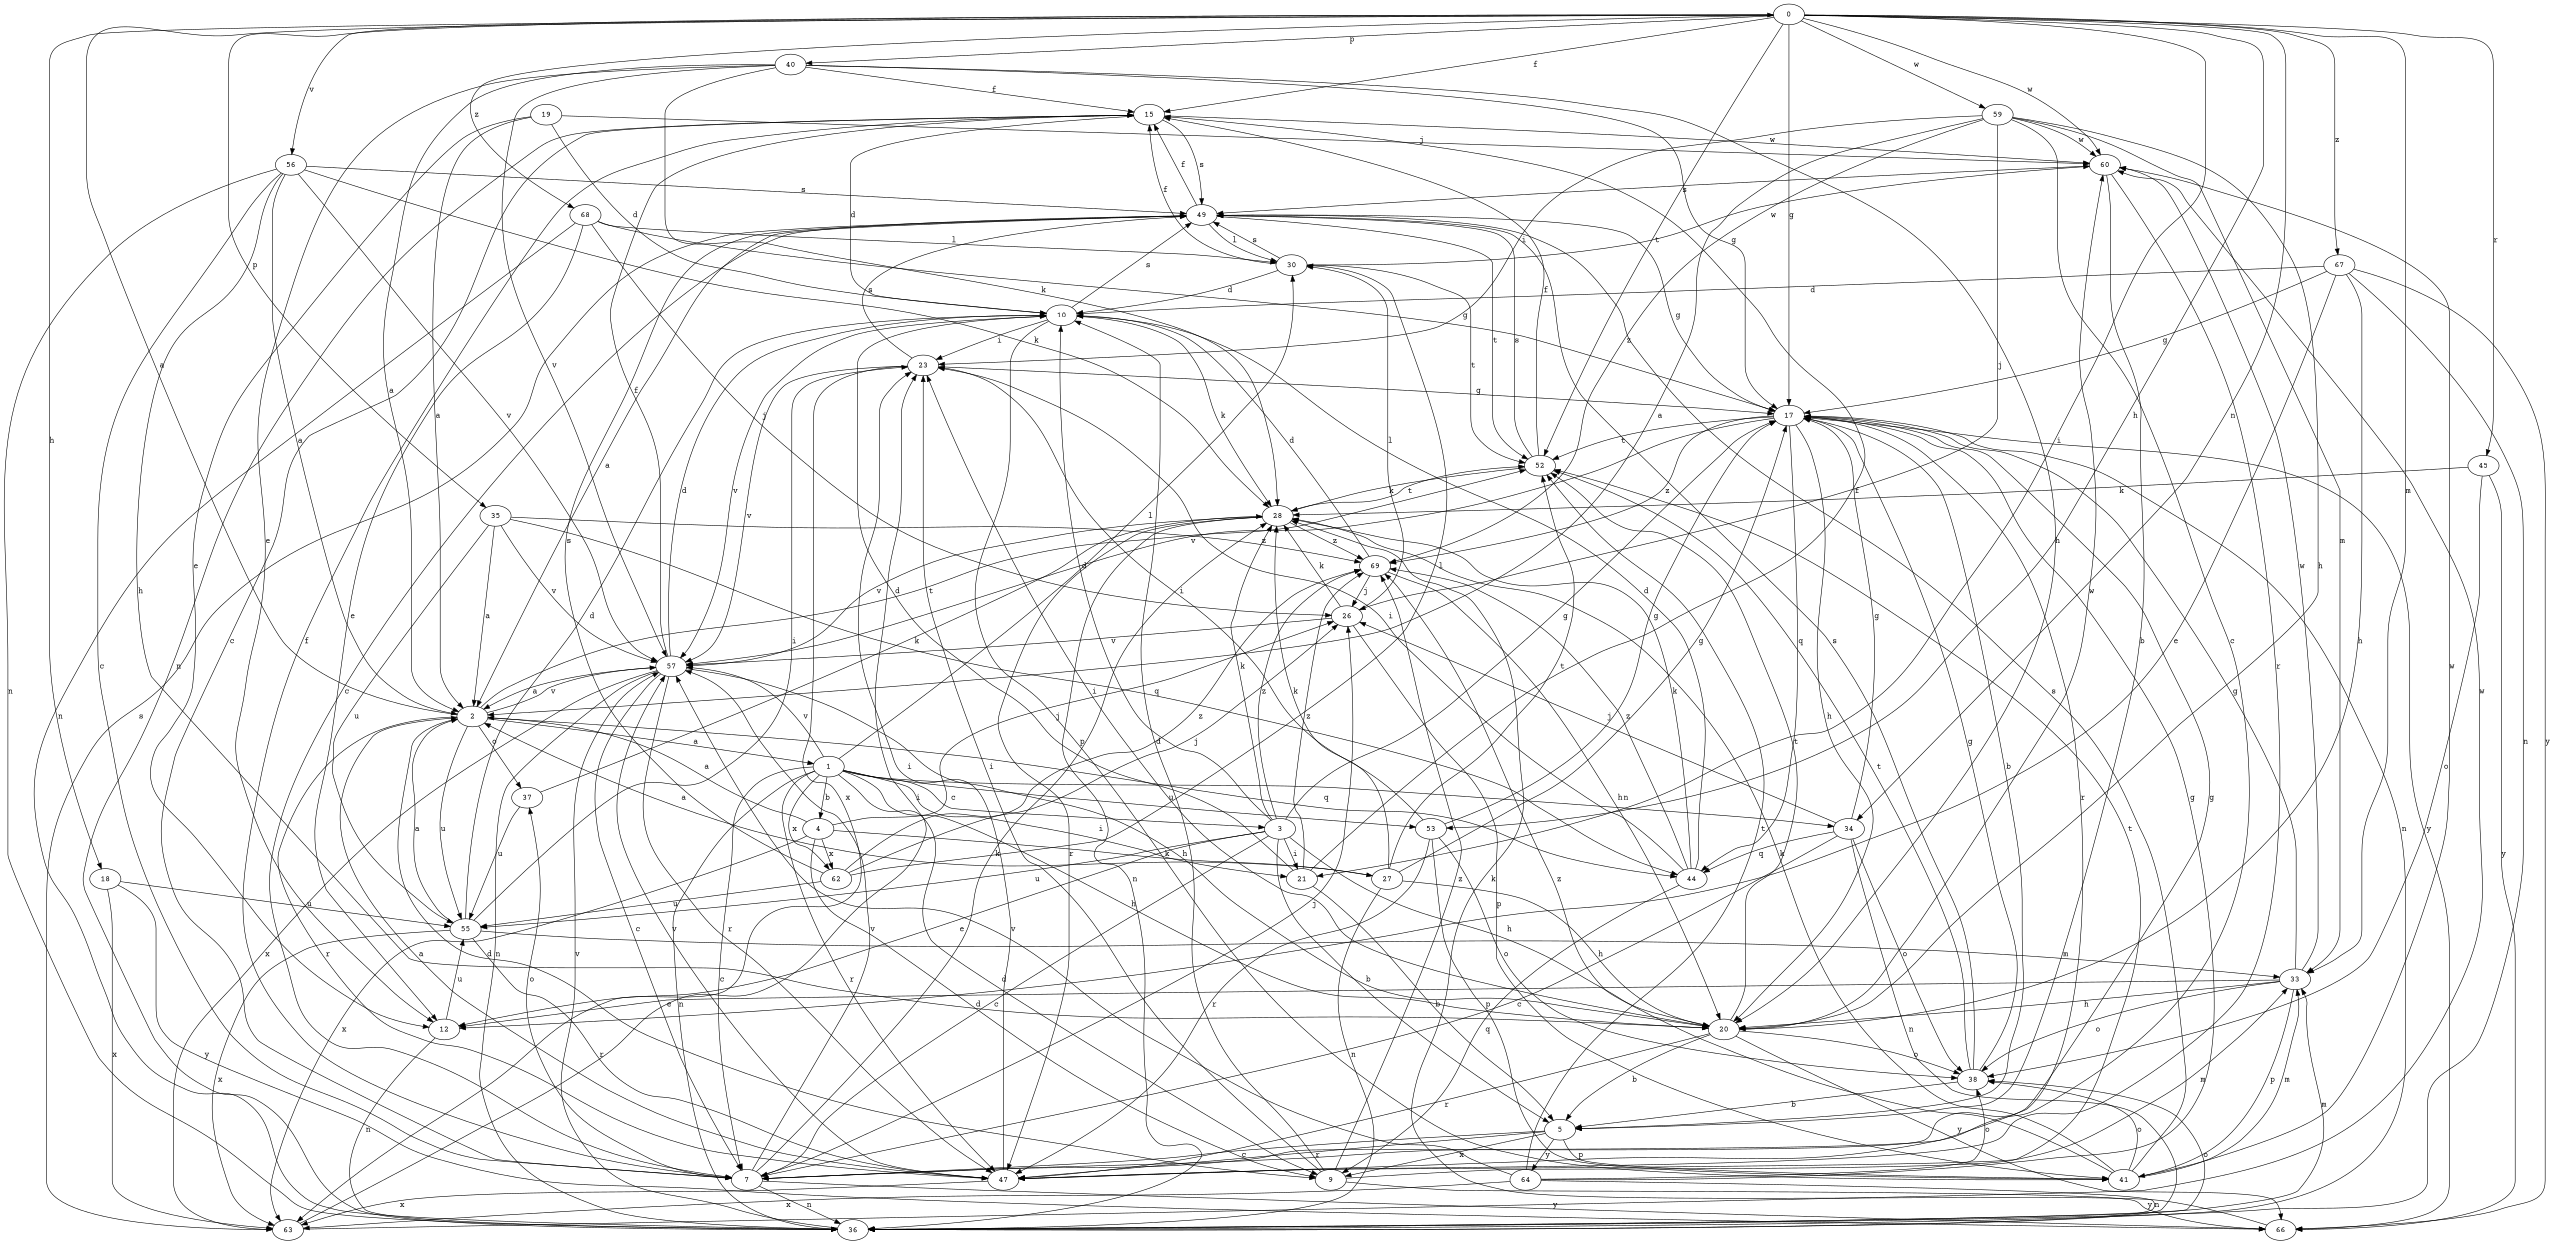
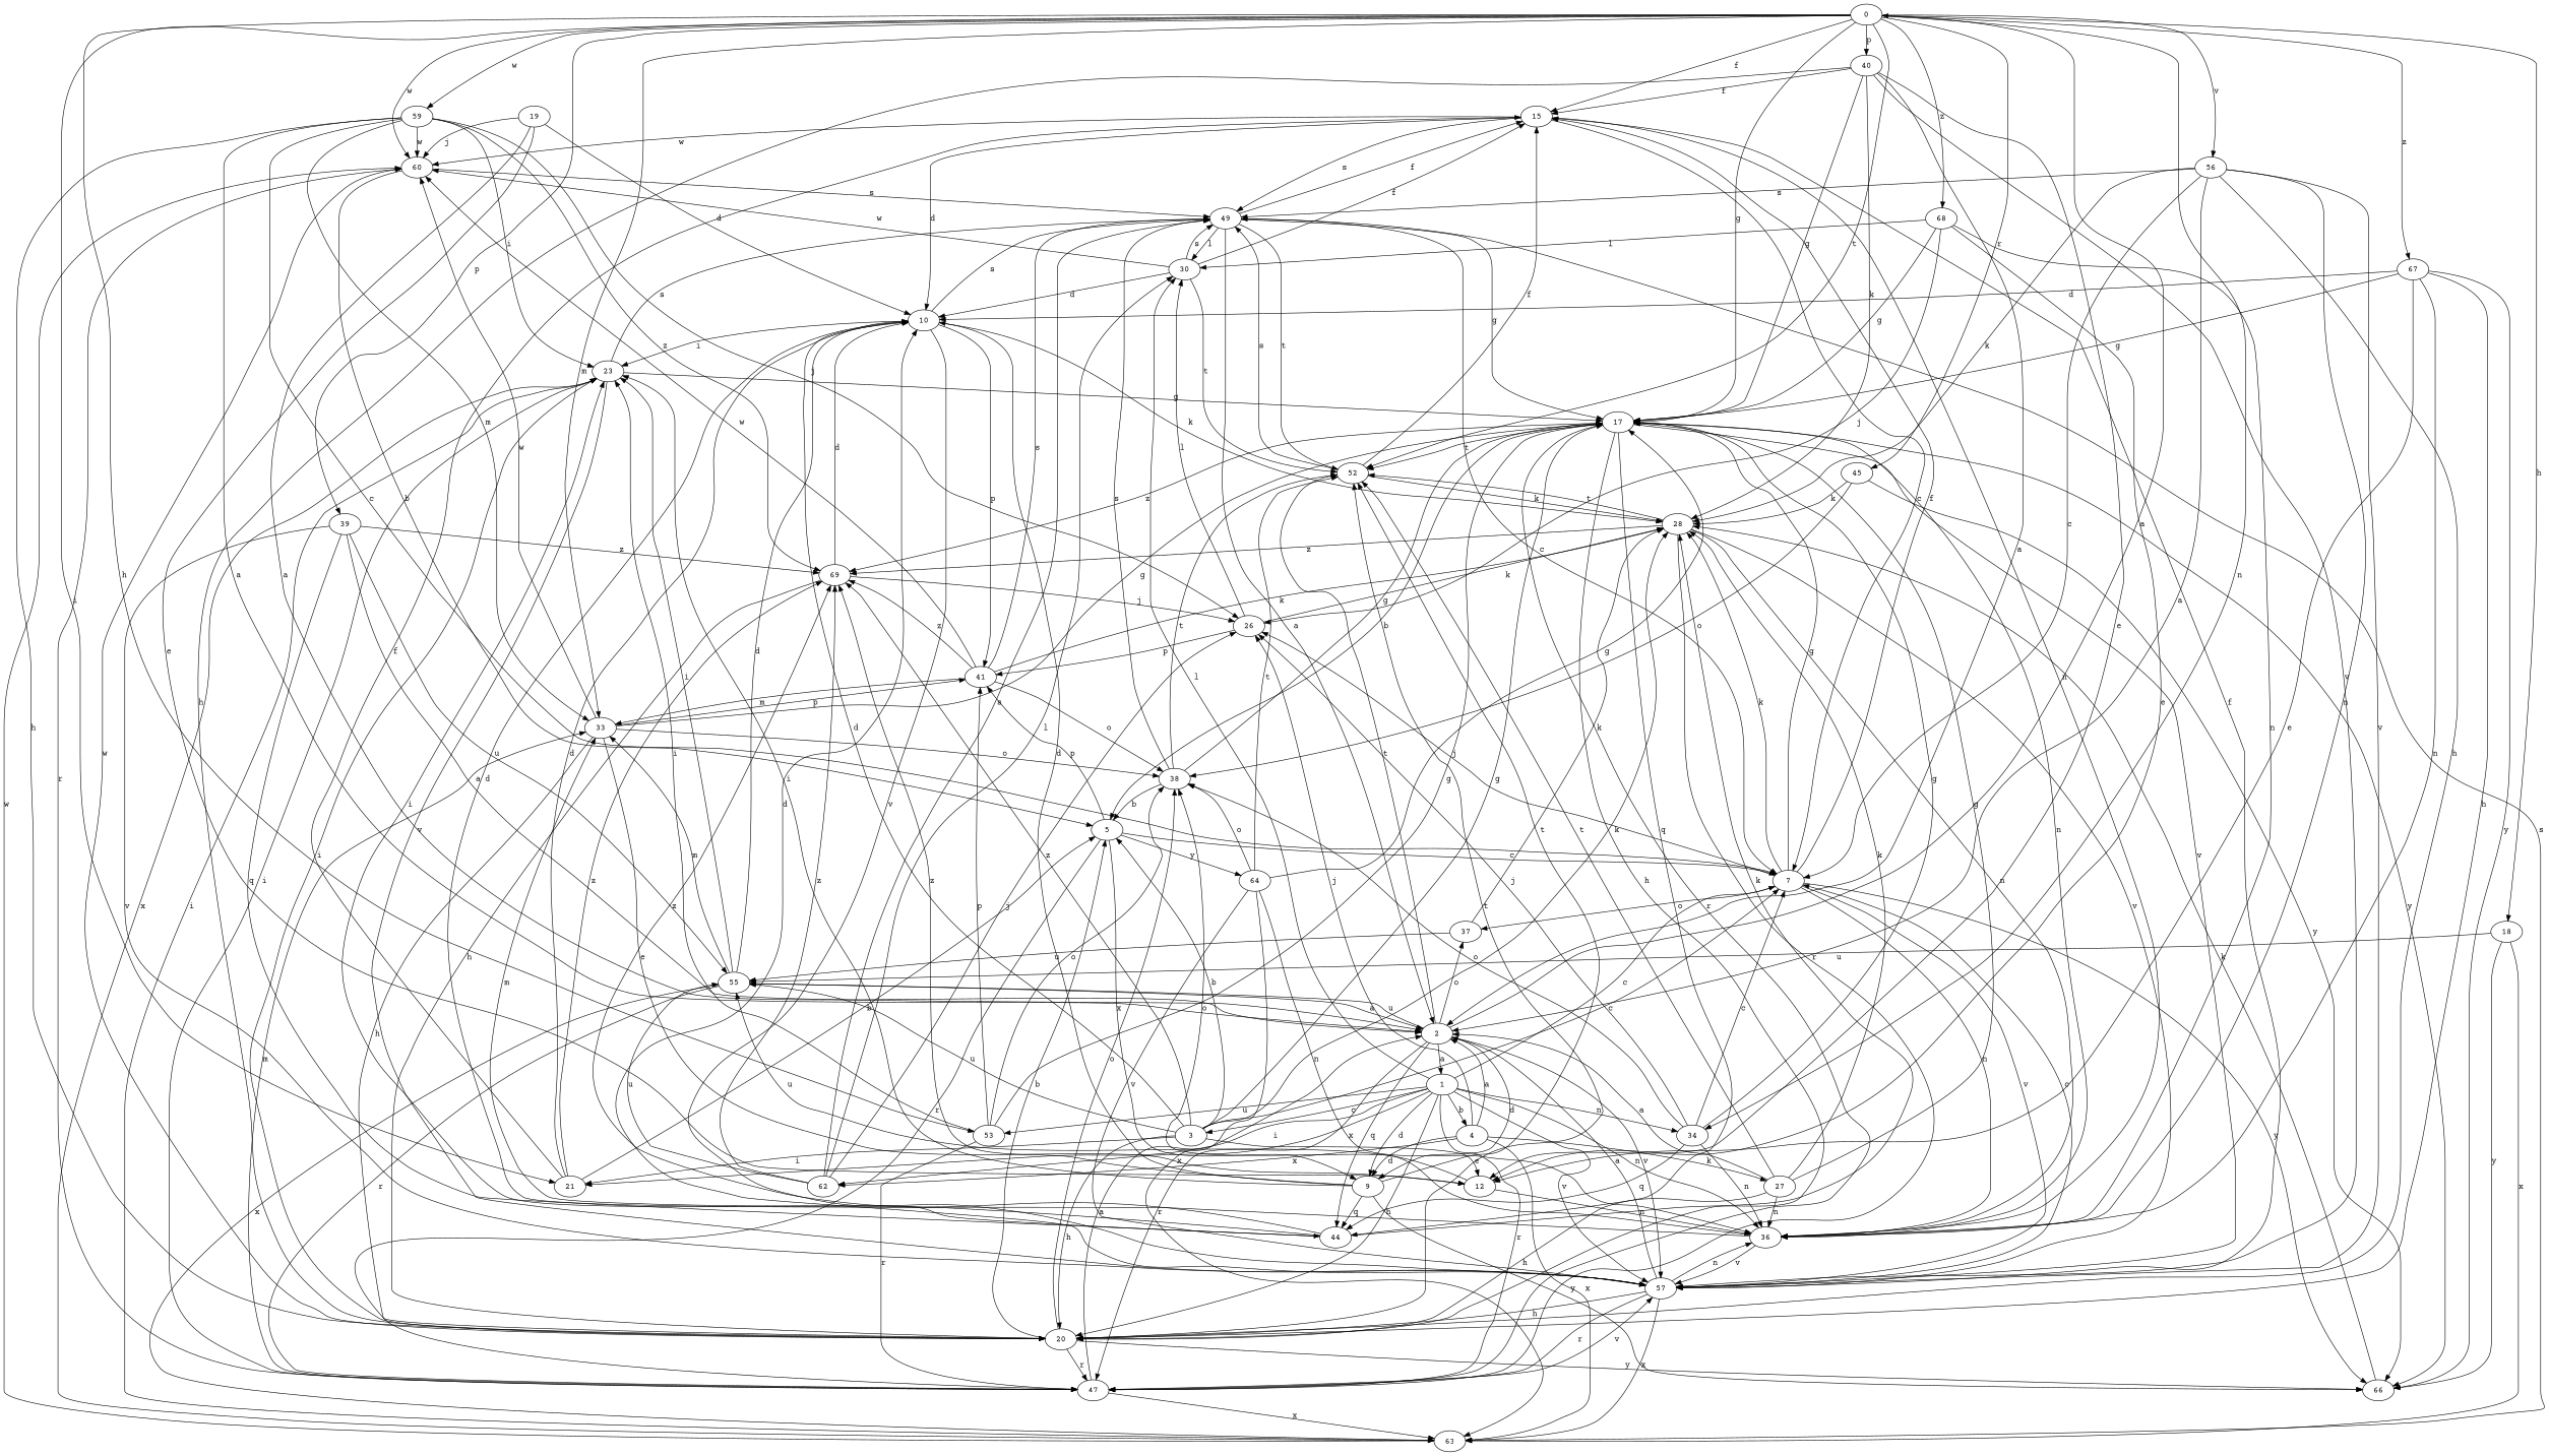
  strict digraph {
    fontname="Courier Prime"
    node [fontname="Courier Prime"]
    edge [fontname="Courier Prime"]
    0
    15
    17
    18
    21
    33
    34
-   39 [label=35]
+   39
    40
    45
    52
    56
    59
    60
    67
    68
    53
    7
    36
    10
    49
    20
    47
    57
    44
    5
    69
    66
    55
    63
    19
    2
    12
    41
    38
    26
    28
    23
    30
    1
    4
    n42 [label=3]
    9
    62
    27
    37
    64
    0 -> 15 [label=f]
    0 -> 17 [label=g]
    0 -> 18 [label=h]
    0 -> 21 [label=i]
    0 -> 33 [label=m]
    0 -> 34 [label=n]
    0 -> 39 [label=p]
    0 -> 40 [label=p]
    0 -> 45 [label=r]
    0 -> 52 [label=t]
    0 -> 56 [label=v]
    0 -> 59 [label=w]
    0 -> 60 [label=w]
    0 -> 67 [label=z]
    0 -> 68 [label=z]
    0 -> 53 [label=h]
    15 -> 60 [label=w]
    15 -> 7 [label=c]
    15 -> 36 [label=n]
    15 -> 10 [label=d]
    15 -> 49 [label=s]
    17 -> 52 [label=t]
    17 -> 36 [label=n]
    17 -> 20 [label=h]
    17 -> 47 [label=r]
    17 -> 57 [label=v]
    17 -> 44 [label=q]
    17 -> 5 [label=b]
    17 -> 69 [label=z]
    17 -> 66 [label=y]
    18 -> 66 [label=y]
    18 -> 55 [label=u]
    18 -> 63 [label=x]
    21 -> 15 [label=f]
    21 -> 10 [label=d]
    21 -> 5 [label=b]
    21 -> 69 [label=z]
    33 -> 17 [label=g]
    33 -> 60 [label=w]
    33 -> 20 [label=h]
    33 -> 12 [label=e]
    33 -> 41 [label=p]
    33 -> 38 [label=o]
    34 -> 17 [label=g]
    34 -> 7 [label=c]
    34 -> 36 [label=n]
    34 -> 44 [label=q]
    34 -> 38 [label=o]
    34 -> 26 [label=j]
    39 -> 57 [label=v]
    39 -> 44 [label=q]
    39 -> 69 [label=z]
    39 -> 55 [label=u]
    39 -> 2 [label=a]
    40 -> 15 [label=f]
    40 -> 17 [label=g]
    40 -> 20 [label=h]
    40 -> 57 [label=v]
    40 -> 2 [label=a]
    40 -> 12 [label=e]
    40 -> 28 [label=k]
    45 -> 66 [label=y]
    45 -> 38 [label=o]
    45 -> 28 [label=k]
    52 -> 15 [label=f]
    52 -> 49 [label=s]
    52 -> 28 [label=k]
    56 -> 7 [label=c]
    56 -> 36 [label=n]
    56 -> 49 [label=s]
    56 -> 20 [label=h]
    56 -> 57 [label=v]
    56 -> 2 [label=a]
    56 -> 28 [label=k]
    59 -> 33 [label=m]
    59 -> 60 [label=w]
    59 -> 7 [label=c]
    59 -> 20 [label=h]
    59 -> 69 [label=z]
    59 -> 2 [label=a]
    59 -> 26 [label=j]
    59 -> 23 [label=i]
    60 -> 49 [label=s]
    60 -> 47 [label=r]
    60 -> 5 [label=b]
    67 -> 17 [label=g]
    67 -> 36 [label=n]
    67 -> 10 [label=d]
    67 -> 20 [label=h]
    67 -> 66 [label=y]
    67 -> 12 [label=e]
    68 -> 17 [label=g]
    68 -> 36 [label=n]
    68 -> 12 [label=e]
    68 -> 26 [label=j]
    68 -> 30 [label=l]
    53 -> 17 [label=g]
    53 -> 47 [label=r]
    53 -> 41 [label=p]
    53 -> 38 [label=o]
    53 -> 23 [label=i]
    7 -> 15 [label=f]
    7 -> 17 [label=g]
    7 -> 36 [label=n]
    7 -> 57 [label=v]
    7 -> 66 [label=y]
    7 -> 26 [label=j]
    7 -> 28 [label=k]
    7 -> 37 [label=o]
    36 -> 33 [label=m]
    36 -> 57 [label=v]
    36 -> 38 [label=o]
    10 -> 49 [label=s]
    10 -> 57 [label=v]
    10 -> 41 [label=p]
    10 -> 28 [label=k]
    10 -> 23 [label=i]
    49 -> 15 [label=f]
    49 -> 17 [label=g]
    49 -> 52 [label=t]
    49 -> 7 [label=c]
    49 -> 2 [label=a]
    49 -> 30 [label=l]
    20 -> 52 [label=t]
    20 -> 60 [label=w]
    20 -> 47 [label=r]
    20 -> 5 [label=b]
    20 -> 66 [label=y]
    20 -> 38 [label=o]
    20 -> 23 [label=i]
    47 -> 33 [label=m]
    47 -> 57 [label=v]
    47 -> 63 [label=x]
    47 -> 2 [label=a]
    47 -> 23 [label=i]
    57 -> 15 [label=f]
    57 -> 7 [label=c]
    57 -> 36 [label=n]
    57 -> 10 [label=d]
    57 -> 20 [label=h]
    57 -> 47 [label=r]
    57 -> 63 [label=x]
    57 -> 2 [label=a]
    44 -> 10 [label=d]
    44 -> 69 [label=z]
    44 -> 28 [label=k]
    44 -> 23 [label=i]
    5 -> 7 [label=c]
    5 -> 47 [label=r]
    5 -> 41 [label=p]
    5 -> 9 [label=x]
    5 -> 64 [label=y]
    69 -> 10 [label=d]
    69 -> 20 [label=h]
    69 -> 26 [label=j]
    66 -> 28 [label=k]
    55 -> 33 [label=m]
    55 -> 10 [label=d]
    55 -> 47 [label=r]
    55 -> 63 [label=x]
    55 -> 2 [label=a]
    55 -> 23 [label=i]
    63 -> 60 [label=w]
    63 -> 49 [label=s]
    63 -> 23 [label=i]
    19 -> 60 [label=j]
    19 -> 10 [label=d]
    19 -> 2 [label=a]
    19 -> 12 [label=e]
    2 -> 0 [label=a]
    2 -> 52 [label=t]
    2 -> 47 [label=r]
    2 -> 57 [label=v]
    2 -> 44 [label=q]
    2 -> 55 [label=u]
    2 -> 1 [label=a]
    2 -> 9 [label=d]
    2 -> 37 [label=o]
    12 -> 36 [label=n]
    12 -> 55 [label=u]
    41 -> 33 [label=m]
    41 -> 60 [label=w]
    41 -> 49 [label=s]
    41 -> 69 [label=z]
    41 -> 38 [label=o]
    41 -> 28 [label=k]
    38 -> 17 [label=g]
    38 -> 52 [label=t]
    38 -> 49 [label=s]
    38 -> 5 [label=b]
-   26 -> 57 [label=v]
    26 -> 41 [label=p]
    26 -> 28 [label=k]
    26 -> 30 [label=l]
    28 -> 52 [label=t]
    28 -> 36 [label=n]
    28 -> 47 [label=r]
    28 -> 57 [label=v]
    28 -> 69 [label=z]
    23 -> 17 [label=g]
    23 -> 49 [label=s]
    23 -> 57 [label=v]
    23 -> 63 [label=x]
    30 -> 15 [label=f]
    30 -> 52 [label=t]
    30 -> 60 [label=w]
    30 -> 10 [label=d]
    30 -> 49 [label=s]
    1 -> 21 [label=i]
    1 -> 34 [label=n]
    1 -> 53 [label=u]
    1 -> 7 [label=c]
    1 -> 36 [label=n]
    1 -> 20 [label=h]
    1 -> 47 [label=r]
    1 -> 57 [label=v]
    1 -> 30 [label=l]
    1 -> 4 [label=b]
    1 -> n42 [label=c]
    1 -> 9 [label=d]
    1 -> 62 [label=x]
    4 -> 63 [label=x]
    4 -> 2 [label=a]
    4 -> 26 [label=j]
    4 -> 9 [label=d]
    4 -> 62 [label=x]
    4 -> 27 [label=k]
    n42 -> 17 [label=g]
    n42 -> 21 [label=i]
    n42 -> 7 [label=c]
    n42 -> 10 [label=d]
    n42 -> 20 [label=h]
    n42 -> 5 [label=b]
    n42 -> 69 [label=z]
    n42 -> 55 [label=u]
    n42 -> 12 [label=e]
    n42 -> 28 [label=k]
    9 -> 52 [label=t]
    9 -> 10 [label=d]
-   44 -> 9 [label=q]
+   9 -> 44 [label=q]
    9 -> 69 [label=z]
    9 -> 66 [label=y]
    9 -> 23 [label=i]
    62 -> 49 [label=s]
    62 -> 69 [label=z]
    62 -> 55 [label=u]
    62 -> 26 [label=j]
    62 -> 30 [label=l]
    27 -> 17 [label=g]
    27 -> 52 [label=t]
    27 -> 36 [label=n]
    27 -> 20 [label=h]
    27 -> 2 [label=a]
    27 -> 28 [label=k]
    37 -> 55 [label=u]
    37 -> 28 [label=k]
    64 -> 17 [label=g]
    64 -> 52 [label=t]
    64 -> 36 [label=n]
    64 -> 57 [label=v]
    64 -> 63 [label=x]
    64 -> 38 [label=o]
  }
